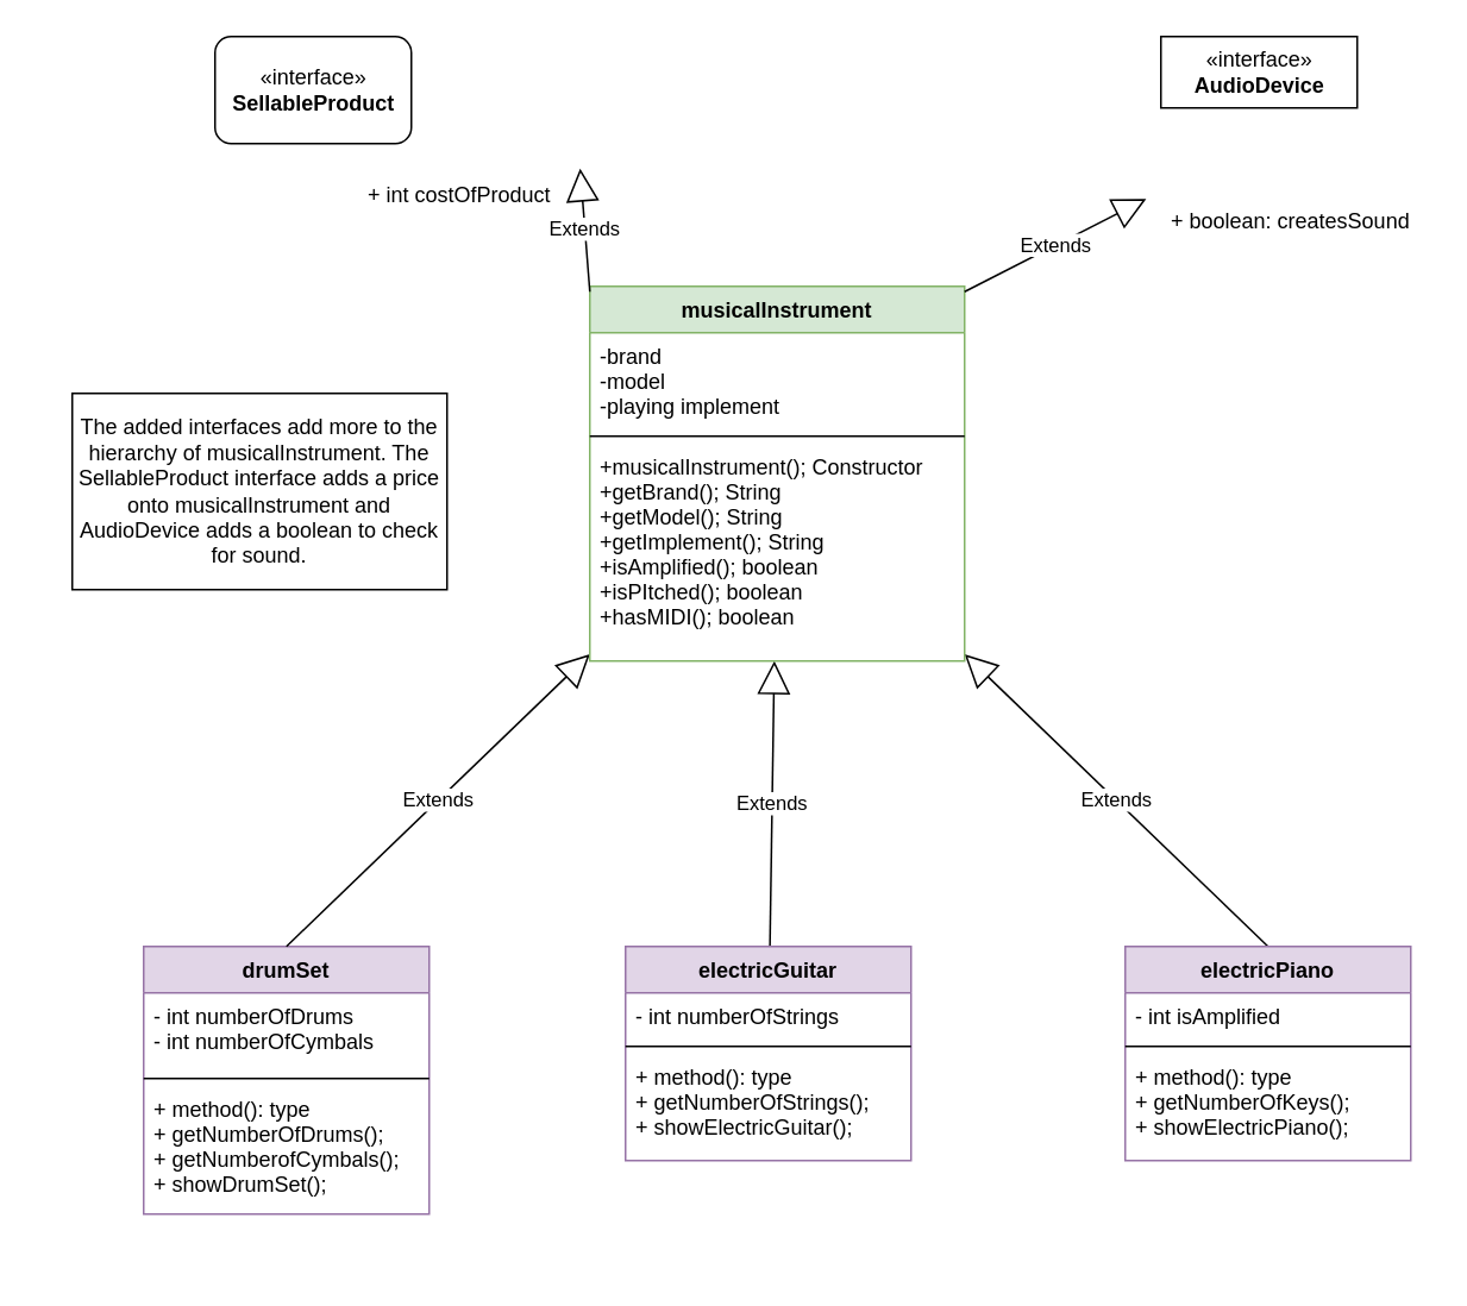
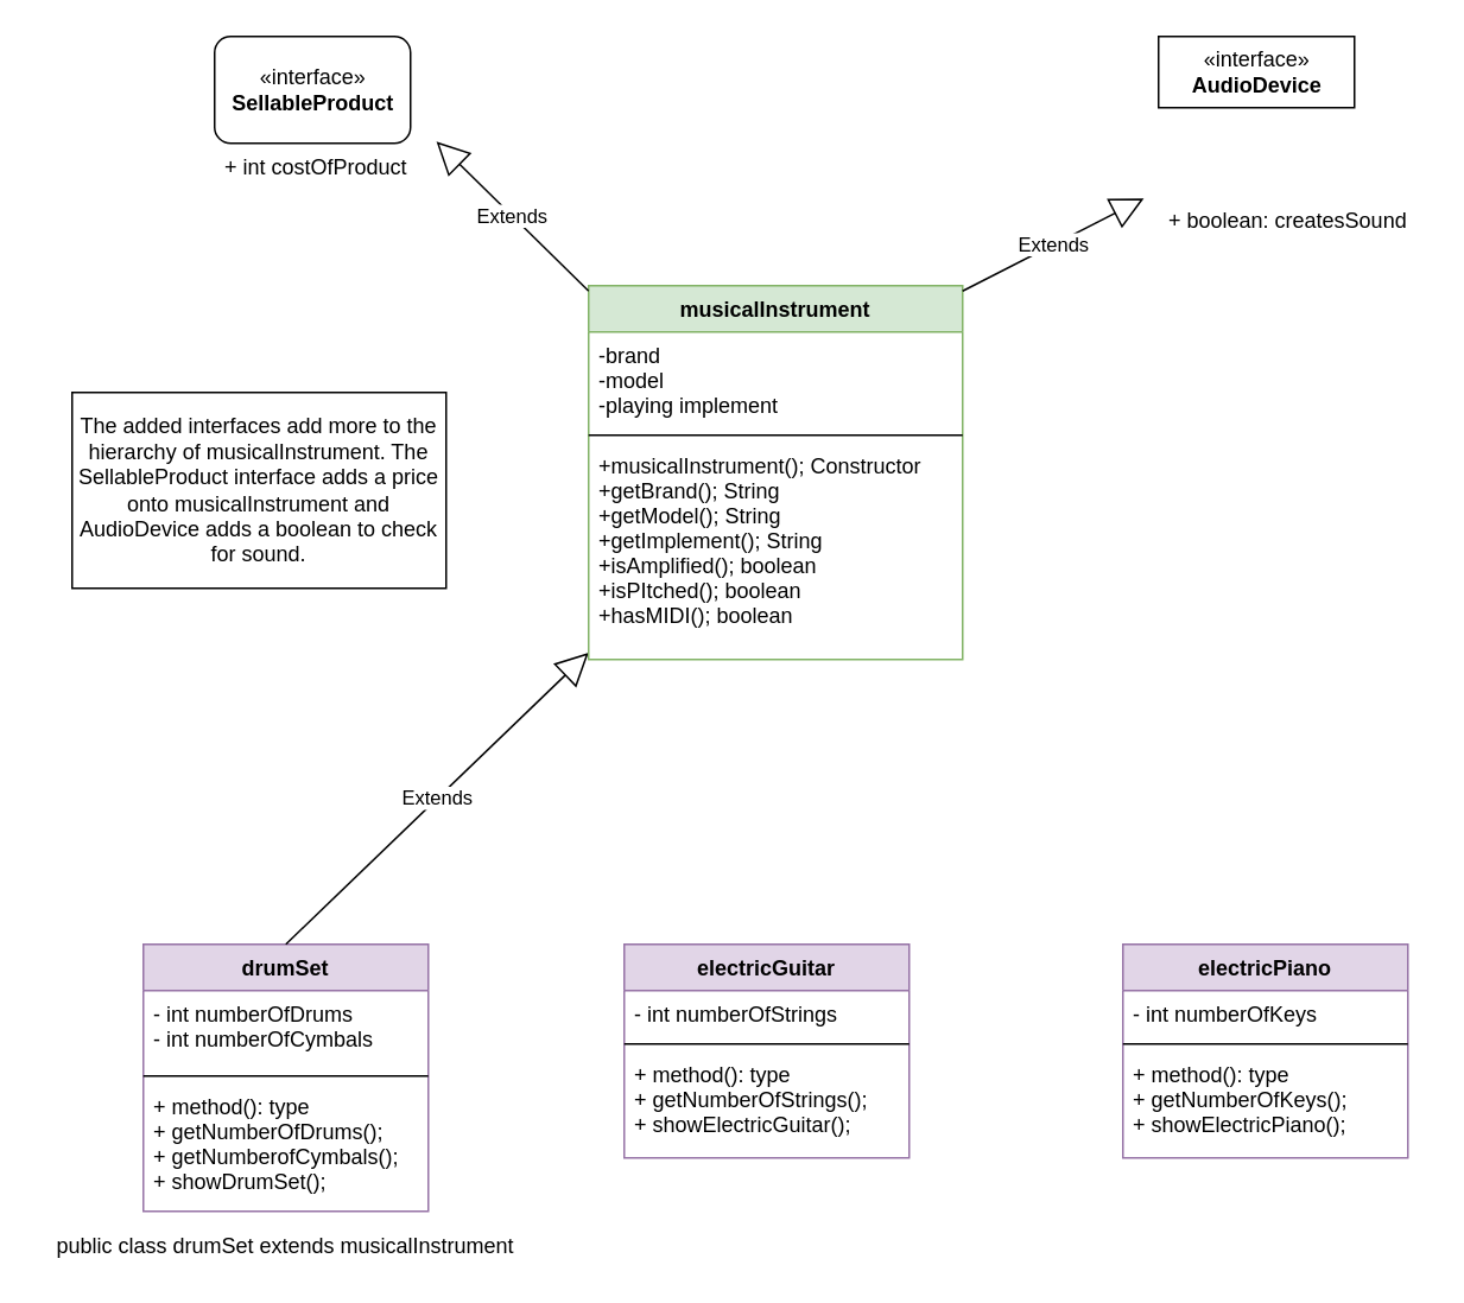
  <mxCell id="0" />
  <mxCell id="1" parent="0" />
- <mxCell id="2" value="Extends" style="endArrow=block;endSize=16;endFill=0;html=1;" parent="1" source="13" target="18" edge="1"><mxGeometry width="160" relative="1" as="geometry"><mxPoint x="437" y="540" as="sourcePoint" /><mxPoint x="370" y="395.923" as="targetPoint" /></mxGeometry></mxCell>
  <mxCell id="3" value="drumSet" style="swimlane;fontStyle=1;align=center;verticalAlign=top;childLayout=stackLayout;horizontal=1;startSize=26;horizontalStack=0;resizeParent=1;resizeParentMax=0;resizeLast=0;collapsible=1;marginBottom=0;fillColor=#e1d5e7;strokeColor=#9673a6;" parent="1" vertex="1"><mxGeometry x="80" y="530" width="160" height="150" as="geometry" /></mxCell>
  <mxCell id="4" value="- int numberOfDrums&#10;- int numberOfCymbals" style="text;strokeColor=none;fillColor=none;align=left;verticalAlign=top;spacingLeft=4;spacingRight=4;overflow=hidden;rotatable=0;points=[[0,0.5],[1,0.5]];portConstraint=eastwest;" parent="3" vertex="1"><mxGeometry y="26" width="160" height="44" as="geometry" /></mxCell>
  <mxCell id="5" value="" style="line;strokeWidth=1;fillColor=none;align=left;verticalAlign=middle;spacingTop=-1;spacingLeft=3;spacingRight=3;rotatable=0;labelPosition=right;points=[];portConstraint=eastwest;" parent="3" vertex="1"><mxGeometry y="70" width="160" height="8" as="geometry" /></mxCell>
  <mxCell id="6" value="+ method(): type&#10;+ getNumberOfDrums();&#10;+ getNumberofCymbals();&#10;+ showDrumSet();" style="text;strokeColor=none;fillColor=none;align=left;verticalAlign=top;spacingLeft=4;spacingRight=4;overflow=hidden;rotatable=0;points=[[0,0.5],[1,0.5]];portConstraint=eastwest;" parent="3" vertex="1"><mxGeometry y="78" width="160" height="72" as="geometry" /></mxCell>
- <mxCell id="7" value="Extends" style="endArrow=block;endSize=16;endFill=0;html=1;exitX=0.5;exitY=0;exitDx=0;exitDy=0;" parent="1" source="9" target="18" edge="1"><mxGeometry width="160" relative="1" as="geometry"><mxPoint x="376.08" y="533.98" as="sourcePoint" /><mxPoint x="380" y="405.923" as="targetPoint" /></mxGeometry></mxCell>
+ <mxCell id="8" value="public class drumSet extends musicalInstrument" style="text;html=1;strokeColor=none;fillColor=none;align=center;verticalAlign=middle;whiteSpace=wrap;rounded=0;" parent="1" vertex="1"><mxGeometry x="20" y="690" width="280" height="20" as="geometry" /></mxCell>
  <mxCell id="9" value="electricPiano" style="swimlane;fontStyle=1;align=center;verticalAlign=top;childLayout=stackLayout;horizontal=1;startSize=26;horizontalStack=0;resizeParent=1;resizeParentMax=0;resizeLast=0;collapsible=1;marginBottom=0;fillColor=#e1d5e7;strokeColor=#9673a6;" parent="1" vertex="1"><mxGeometry x="630" y="530" width="160" height="120" as="geometry" /></mxCell>
- <mxCell id="10" value="- int isAmplified" style="text;strokeColor=none;fillColor=none;align=left;verticalAlign=top;spacingLeft=4;spacingRight=4;overflow=hidden;rotatable=0;points=[[0,0.5],[1,0.5]];portConstraint=eastwest;" parent="9" vertex="1"><mxGeometry y="26" width="160" height="26" as="geometry" /></mxCell>
+ <mxCell id="10" value="- int numberOfKeys" style="text;strokeColor=none;fillColor=none;align=left;verticalAlign=top;spacingLeft=4;spacingRight=4;overflow=hidden;rotatable=0;points=[[0,0.5],[1,0.5]];portConstraint=eastwest;" parent="9" vertex="1"><mxGeometry y="26" width="160" height="26" as="geometry" /></mxCell>
  <mxCell id="11" value="" style="line;strokeWidth=1;fillColor=none;align=left;verticalAlign=middle;spacingTop=-1;spacingLeft=3;spacingRight=3;rotatable=0;labelPosition=right;points=[];portConstraint=eastwest;" parent="9" vertex="1"><mxGeometry y="52" width="160" height="8" as="geometry" /></mxCell>
  <mxCell id="12" value="+ method(): type&#10;+ getNumberOfKeys();&#10;+ showElectricPiano();" style="text;strokeColor=none;fillColor=none;align=left;verticalAlign=top;spacingLeft=4;spacingRight=4;overflow=hidden;rotatable=0;points=[[0,0.5],[1,0.5]];portConstraint=eastwest;" parent="9" vertex="1"><mxGeometry y="60" width="160" height="60" as="geometry" /></mxCell>
  <mxCell id="13" value="electricGuitar" style="swimlane;fontStyle=1;align=center;verticalAlign=top;childLayout=stackLayout;horizontal=1;startSize=26;horizontalStack=0;resizeParent=1;resizeParentMax=0;resizeLast=0;collapsible=1;marginBottom=0;fillColor=#e1d5e7;strokeColor=#9673a6;" parent="1" vertex="1"><mxGeometry x="350" y="530" width="160" height="120" as="geometry" /></mxCell>
  <mxCell id="14" value="- int numberOfStrings" style="text;strokeColor=none;fillColor=none;align=left;verticalAlign=top;spacingLeft=4;spacingRight=4;overflow=hidden;rotatable=0;points=[[0,0.5],[1,0.5]];portConstraint=eastwest;" parent="13" vertex="1"><mxGeometry y="26" width="160" height="26" as="geometry" /></mxCell>
  <mxCell id="15" value="" style="line;strokeWidth=1;fillColor=none;align=left;verticalAlign=middle;spacingTop=-1;spacingLeft=3;spacingRight=3;rotatable=0;labelPosition=right;points=[];portConstraint=eastwest;" parent="13" vertex="1"><mxGeometry y="52" width="160" height="8" as="geometry" /></mxCell>
  <mxCell id="16" value="+ method(): type&#10;+ getNumberOfStrings();&#10;+ showElectricGuitar();" style="text;strokeColor=none;fillColor=none;align=left;verticalAlign=top;spacingLeft=4;spacingRight=4;overflow=hidden;rotatable=0;points=[[0,0.5],[1,0.5]];portConstraint=eastwest;" parent="13" vertex="1"><mxGeometry y="60" width="160" height="60" as="geometry" /></mxCell>
  <mxCell id="17" value="Extends" style="endArrow=block;endSize=16;endFill=0;html=1;exitX=0.5;exitY=0;exitDx=0;exitDy=0;" parent="1" source="3" target="18" edge="1"><mxGeometry width="160" relative="1" as="geometry"><mxPoint x="180" y="540" as="sourcePoint" /><mxPoint x="340" y="540" as="targetPoint" /></mxGeometry></mxCell>
  <mxCell id="18" value="musicalInstrument" style="swimlane;fontStyle=1;align=center;verticalAlign=top;childLayout=stackLayout;horizontal=1;startSize=26;horizontalStack=0;resizeParent=1;resizeParentMax=0;resizeLast=0;collapsible=1;marginBottom=0;fillColor=#d5e8d4;strokeColor=#82b366;" parent="1" vertex="1"><mxGeometry x="330" y="160" width="210" height="210" as="geometry" /></mxCell>
  <mxCell id="19" value="-brand&#10;-model&#10;-playing implement" style="text;strokeColor=none;fillColor=none;align=left;verticalAlign=top;spacingLeft=4;spacingRight=4;overflow=hidden;rotatable=0;points=[[0,0.5],[1,0.5]];portConstraint=eastwest;" parent="18" vertex="1"><mxGeometry y="26" width="210" height="54" as="geometry" /></mxCell>
  <mxCell id="20" value="" style="line;strokeWidth=1;fillColor=none;align=left;verticalAlign=middle;spacingTop=-1;spacingLeft=3;spacingRight=3;rotatable=0;labelPosition=right;points=[];portConstraint=eastwest;" parent="18" vertex="1"><mxGeometry y="80" width="210" height="8" as="geometry" /></mxCell>
  <mxCell id="21" value="+musicalInstrument(); Constructor&#10;+getBrand(); String&#10;+getModel(); String&#10;+getImplement(); String&#10;+isAmplified(); boolean&#10;+isPItched(); boolean&#10;+hasMIDI(); boolean" style="text;strokeColor=none;fillColor=none;align=left;verticalAlign=top;spacingLeft=4;spacingRight=4;overflow=hidden;rotatable=0;points=[[0,0.5],[1,0.5]];portConstraint=eastwest;" parent="18" vertex="1"><mxGeometry y="88" width="210" height="122" as="geometry" /></mxCell>
  <mxCell id="22" value="«interface»&lt;br&gt;&lt;b&gt;SellableProduct&lt;/b&gt;" style="html=1;rounded=1;" vertex="1" parent="1"><mxGeometry x="120" y="20" width="110" height="60" as="geometry" /></mxCell>
  <mxCell id="23" value="«interface»&lt;br&gt;&lt;b&gt;AudioDevice&lt;/b&gt;" style="html=1;" vertex="1" parent="1"><mxGeometry x="650" y="20" width="110" height="40" as="geometry" /></mxCell>
- <mxCell id="24" value="+ int costOfProduct" style="text;strokeColor=none;fillColor=none;align=left;verticalAlign=top;spacingLeft=4;spacingRight=4;overflow=hidden;rotatable=0;points=[[0,0.5],[1,0.5]];portConstraint=eastwest;" vertex="1" parent="1"><mxGeometry x="200" y="95" width="120" height="26" as="geometry" /></mxCell>
+ <mxCell id="24" value="+ int costOfProduct" style="text;strokeColor=none;fillColor=none;align=left;verticalAlign=top;spacingLeft=4;spacingRight=4;overflow=hidden;rotatable=0;points=[[0,0.5],[1,0.5]];portConstraint=eastwest;" vertex="1" parent="1"><mxGeometry x="120" y="80" width="120" height="26" as="geometry" /></mxCell>
  <mxCell id="25" value="+ boolean: createsSound" style="text;strokeColor=none;fillColor=none;align=left;verticalAlign=top;spacingLeft=4;spacingRight=4;overflow=hidden;rotatable=0;points=[[0,0.5],[1,0.5]];portConstraint=eastwest;" vertex="1" parent="1"><mxGeometry x="650" y="110" width="150" height="26" as="geometry" /></mxCell>
  <mxCell id="26" value="Extends" style="endArrow=block;endSize=16;endFill=0;html=1;entryX=-0.055;entryY=0.038;entryDx=0;entryDy=0;entryPerimeter=0;" edge="1" parent="1" target="25"><mxGeometry width="160" relative="1" as="geometry"><mxPoint x="540.003" y="163" as="sourcePoint" /><mxPoint x="542.465" y="3" as="targetPoint" /></mxGeometry></mxCell>
  <mxCell id="27" value="Extends" style="endArrow=block;endSize=16;endFill=0;html=1;entryX=1.038;entryY=-0.038;entryDx=0;entryDy=0;entryPerimeter=0;" edge="1" parent="1" target="24"><mxGeometry width="160" relative="1" as="geometry"><mxPoint x="330.003" y="163" as="sourcePoint" /><mxPoint x="332.465" y="3" as="targetPoint" /></mxGeometry></mxCell>
  <mxCell id="28" value="The added interfaces add more to the hierarchy of musicalInstrument. The SellableProduct interface adds a price onto musicalInstrument and AudioDevice adds a boolean to check for sound." style="text;html=1;fillColor=none;align=center;verticalAlign=middle;whiteSpace=wrap;rounded=0;strokeColor=#000000;" vertex="1" parent="1"><mxGeometry width="210" height="110" as="geometry" x="40" y="220" /></mxCell>
